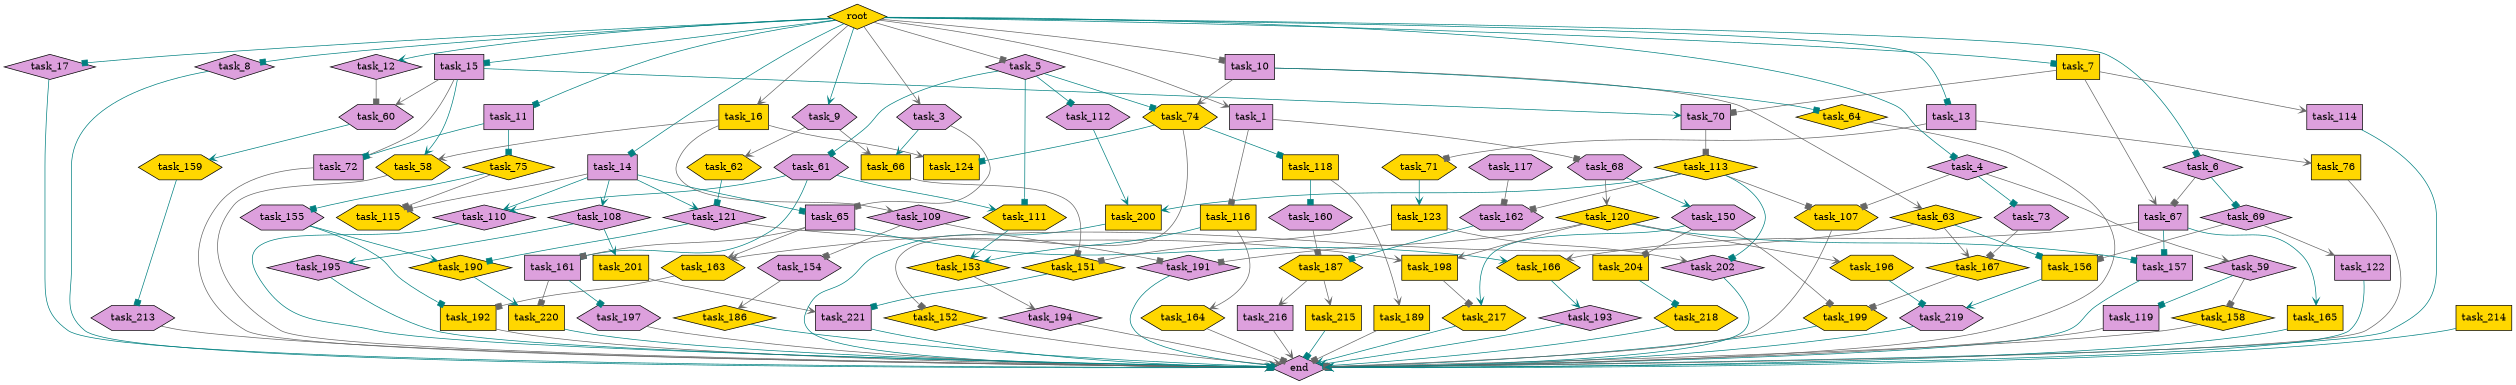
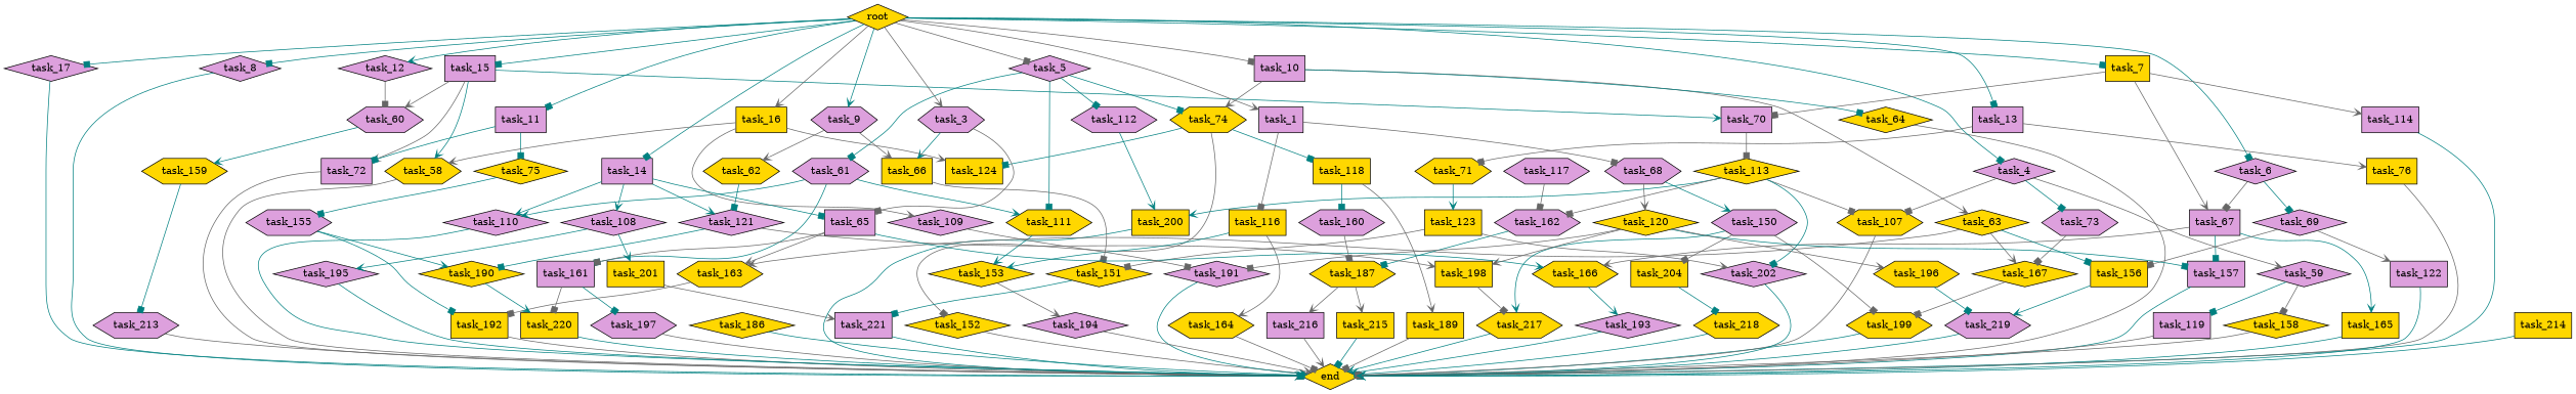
  digraph {
    node [fillcolor=plum shape=box style=filled]
    edge [arrowhead=box color=teal]
    task_166 [fillcolor=gold shape=hexagon]
    task_67
    task_165 [fillcolor=gold]
    task_157
    task_193 [shape=diamond]
-   end [shape=diamond]
+   end [fillcolor=gold shape=diamond]
    task_12 [shape=diamond]
    task_60 [shape=hexagon]
    task_159 [fillcolor=gold shape=hexagon]
    task_201 [fillcolor=gold]
    task_221
    task_5 [shape=diamond]
    task_74 [fillcolor=gold shape=hexagon]
    task_111 [fillcolor=gold shape=hexagon]
    task_112 [shape=hexagon]
    task_61 [shape=hexagon]
    task_152 [fillcolor=gold shape=diamond]
    task_118 [fillcolor=gold]
    task_124 [fillcolor=gold]
    task_153 [fillcolor=gold shape=diamond]
    task_200 [fillcolor=gold]
    task_161
    task_110 [shape=diamond]
    task_217 [fillcolor=gold shape=hexagon]
    task_63 [fillcolor=gold shape=diamond]
    task_163 [fillcolor=gold shape=hexagon]
    task_167 [fillcolor=gold shape=diamond]
    task_156 [fillcolor=gold]
    task_192 [fillcolor=gold]
    task_199 [fillcolor=gold shape=hexagon]
    task_219 [shape=hexagon]
    task_196 [fillcolor=gold shape=hexagon]
    task_164 [fillcolor=gold shape=hexagon]
    task_17 [shape=diamond]
    task_117 [shape=hexagon]
    task_162 [shape=hexagon]
    task_71 [fillcolor=gold shape=hexagon]
    task_123 [fillcolor=gold]
    task_121 [shape=diamond]
    task_198 [fillcolor=gold]
    task_190 [fillcolor=gold shape=diamond]
    task_220 [fillcolor=gold]
    task_216
    task_214 [fillcolor=gold]
    task_197 [shape=hexagon]
    task_213 [shape=hexagon]
    task_15
    task_58 [fillcolor=gold shape=hexagon]
    task_72
    task_70
    task_113 [fillcolor=gold shape=diamond]
    task_11
    task_75 [fillcolor=gold shape=diamond]
    task_155 [shape=hexagon]
-   task_115 [fillcolor=gold shape=hexagon]
    task_150 [shape=hexagon]
    task_204 [fillcolor=gold]
    task_218 [fillcolor=gold shape=hexagon]
    task_191 [shape=diamond]
    task_64 [fillcolor=gold shape=diamond]
    root [fillcolor=gold shape=diamond]
    task_8 [shape=diamond]
    task_1
    task_3 [shape=hexagon]
    task_9 [shape=hexagon]
    task_4 [shape=diamond]
    task_16 [fillcolor=gold]
    task_7 [fillcolor=gold]
    task_6 [shape=diamond]
    task_13
    task_10
    task_14
    task_116 [fillcolor=gold]
    task_68 [shape=hexagon]
    task_66 [fillcolor=gold]
    task_65
    task_62 [fillcolor=gold shape=hexagon]
    task_73 [shape=hexagon]
    task_59 [shape=diamond]
    task_107 [fillcolor=gold shape=hexagon]
    task_109 [shape=diamond]
    task_114
    task_69 [shape=diamond]
    task_76 [fillcolor=gold]
    task_108 [shape=diamond]
    task_122
    task_119
    task_160 [shape=hexagon]
    task_189 [fillcolor=gold]
    task_215 [fillcolor=gold]
-   task_154 [shape=hexagon]
    task_186 [fillcolor=gold shape=diamond]
    task_194 [shape=diamond]
    task_187 [fillcolor=gold shape=hexagon]
    task_151 [fillcolor=gold shape=diamond]
    task_120 [fillcolor=gold shape=diamond]
    task_158 [fillcolor=gold shape=diamond]
    task_202 [shape=diamond]
    task_195 [shape=diamond]
    task_166 -> task_193 [arrowhead=vee]
    task_67 -> task_166 [arrowhead=vee color=gray40]
    task_67 -> task_165 [arrowhead=vee]
    task_67 -> task_157
    task_165 -> end [arrowhead=vee]
    task_157 -> end [arrowhead=vee]
    task_193 -> end [arrowhead=vee]
    task_12 -> task_60 [color=gray40]
    task_60 -> task_159 [arrowhead=vee]
    task_159 -> task_213
    task_201 -> task_221 [arrowhead=vee color=gray40]
    task_221 -> end
    task_5 -> task_74
    task_5 -> task_111
    task_5 -> task_112
    task_5 -> task_61
    task_74 -> task_152 [color=gray40]
    task_74 -> task_118
    task_74 -> task_124
    task_111 -> task_153 [arrowhead=vee]
    task_112 -> task_200 [arrowhead=vee]
    task_61 -> task_111 [arrowhead=vee]
    task_61 -> task_161
    task_61 -> task_110 [arrowhead=vee]
    task_152 -> end [arrowhead=vee color=gray40]
    task_118 -> task_160
    task_118 -> task_189 [arrowhead=vee color=gray40]
    task_153 -> task_194 [arrowhead=vee color=gray40]
    task_200 -> end [arrowhead=vee]
    task_161 -> task_220 [color=gray40]
    task_161 -> task_197
    task_110 -> end [arrowhead=vee]
    task_217 -> end [arrowhead=vee]
    task_63 -> task_163 [arrowhead=vee color=gray40]
    task_63 -> task_167 [arrowhead=vee color=gray40]
    task_63 -> task_156
    task_163 -> task_192 [color=gray40]
    task_167 -> task_199 [color=gray40]
    task_156 -> task_219 [arrowhead=vee]
    task_192 -> end [color=gray40]
    task_199 -> end
    task_219 -> end [arrowhead=vee]
    task_196 -> task_219
    task_164 -> end [color=gray40]
    task_17 -> end [arrowhead=vee]
    task_117 -> task_162 [color=gray40]
    task_162 -> task_187
    task_71 -> task_123 [arrowhead=vee]
    task_123 -> task_151 [color=gray40]
    task_123 -> task_202 [arrowhead=vee color=gray40]
    task_121 -> task_198 [arrowhead=vee color=gray40]
    task_121 -> task_190
    task_198 -> task_217 [color=gray40]
    task_190 -> task_220 [arrowhead=vee]
    task_220 -> end
    task_216 -> end [arrowhead=vee color=gray40]
    task_214 -> end
    task_197 -> end [color=gray40]
    task_213 -> end [arrowhead=vee color=gray40]
    task_15 -> task_60 [arrowhead=vee color=gray40]
    task_15 -> task_58 [arrowhead=vee]
    task_15 -> task_72 [arrowhead=vee color=gray40]
    task_15 -> task_70 [arrowhead=vee]
    task_58 -> end [color=gray40]
    task_72 -> end [color=gray40]
    task_70 -> task_113 [color=gray40]
    task_113 -> task_200 [arrowhead=vee]
    task_113 -> task_162 [color=gray40]
    task_113 -> task_107 [color=gray40]
    task_113 -> task_202
    task_11 -> task_72
    task_11 -> task_75
    task_75 -> task_155
-   task_75 -> task_115 [color=gray40]
    task_155 -> task_192
    task_155 -> task_190 [arrowhead=vee]
    task_150 -> task_217 [arrowhead=vee]
    task_150 -> task_199 [color=gray40]
    task_150 -> task_204 [color=gray40]
    task_204 -> task_218
    task_218 -> end
    task_191 -> end [arrowhead=vee]
    task_64 -> end [color=gray40]
    root -> task_12 [arrowhead=vee]
    root -> task_5 [color=gray40]
    root -> task_17
    root -> task_15
    root -> task_11
    root -> task_8
    root -> task_1 [arrowhead=vee color=gray40]
    root -> task_3 [arrowhead=vee color=gray40]
    root -> task_9 [arrowhead=vee]
    root -> task_4
    root -> task_16 [arrowhead=vee color=gray40]
    root -> task_7
    root -> task_6
    root -> task_13
    root -> task_10 [color=gray40]
    root -> task_14
    task_8 -> end
    task_1 -> task_116 [color=gray40]
    task_1 -> task_68 [color=gray40]
    task_3 -> task_66 [arrowhead=vee]
    task_3 -> task_65 [color=gray40]
    task_9 -> task_66 [arrowhead=vee color=gray40]
    task_9 -> task_62 [arrowhead=vee color=gray40]
    task_4 -> task_73
    task_4 -> task_59 [arrowhead=vee color=gray40]
    task_4 -> task_107 [color=gray40]
    task_16 -> task_124 [arrowhead=vee color=gray40]
    task_16 -> task_58 [arrowhead=vee color=gray40]
    task_16 -> task_109 [arrowhead=vee color=gray40]
    task_7 -> task_67 [arrowhead=vee color=gray40]
    task_7 -> task_70 [color=gray40]
    task_7 -> task_114 [arrowhead=vee color=gray40]
    task_6 -> task_67 [color=gray40]
    task_6 -> task_69
    task_13 -> task_71 [color=gray40]
    task_13 -> task_76 [arrowhead=vee color=gray40]
    task_10 -> task_74 [arrowhead=vee color=gray40]
    task_10 -> task_63 [arrowhead=vee color=gray40]
    task_10 -> task_64
    task_14 -> task_110 [arrowhead=vee]
    task_14 -> task_121 [arrowhead=vee]
-   task_14 -> task_115 [color=gray40]
    task_14 -> task_65
    task_14 -> task_108 [arrowhead=vee]
    task_116 -> task_153 [arrowhead=vee]
    task_116 -> task_164 [arrowhead=vee color=gray40]
    task_68 -> task_150 [arrowhead=vee]
    task_68 -> task_120 [arrowhead=vee color=gray40]
    task_66 -> task_151 [color=gray40]
    task_65 -> task_166 [arrowhead=vee]
    task_65 -> task_161 [color=gray40]
    task_65 -> task_163 [arrowhead=vee color=gray40]
    task_62 -> task_121
    task_73 -> task_167 [color=gray40]
    task_59 -> task_119
    task_59 -> task_158 [color=gray40]
    task_107 -> end [color=gray40]
    task_109 -> task_191 [color=gray40]
-   task_109 -> task_154 [color=gray40]
    task_114 -> end [arrowhead=vee]
    task_69 -> task_156 [color=gray40]
    task_69 -> task_122 [arrowhead=vee color=gray40]
    task_76 -> end [color=gray40]
    task_108 -> task_201 [arrowhead=vee]
    task_108 -> task_195 [arrowhead=vee]
    task_122 -> end
    task_119 -> end [color=gray40]
    task_160 -> task_187 [color=gray40]
    task_189 -> end [color=gray40]
    task_215 -> end
-   task_154 -> task_186 [arrowhead=vee color=gray40]
    task_186 -> end [arrowhead=vee]
    task_194 -> end [arrowhead=vee color=gray40]
    task_187 -> task_216 [arrowhead=vee color=gray40]
    task_187 -> task_215 [arrowhead=vee color=gray40]
    task_151 -> task_221
    task_120 -> task_157
    task_120 -> task_196 [arrowhead=vee color=gray40]
    task_120 -> task_198 [arrowhead=vee color=gray40]
    task_120 -> task_191 [color=gray40]
    task_158 -> end [color=gray40]
    task_202 -> end [arrowhead=vee]
    task_195 -> end
  }
